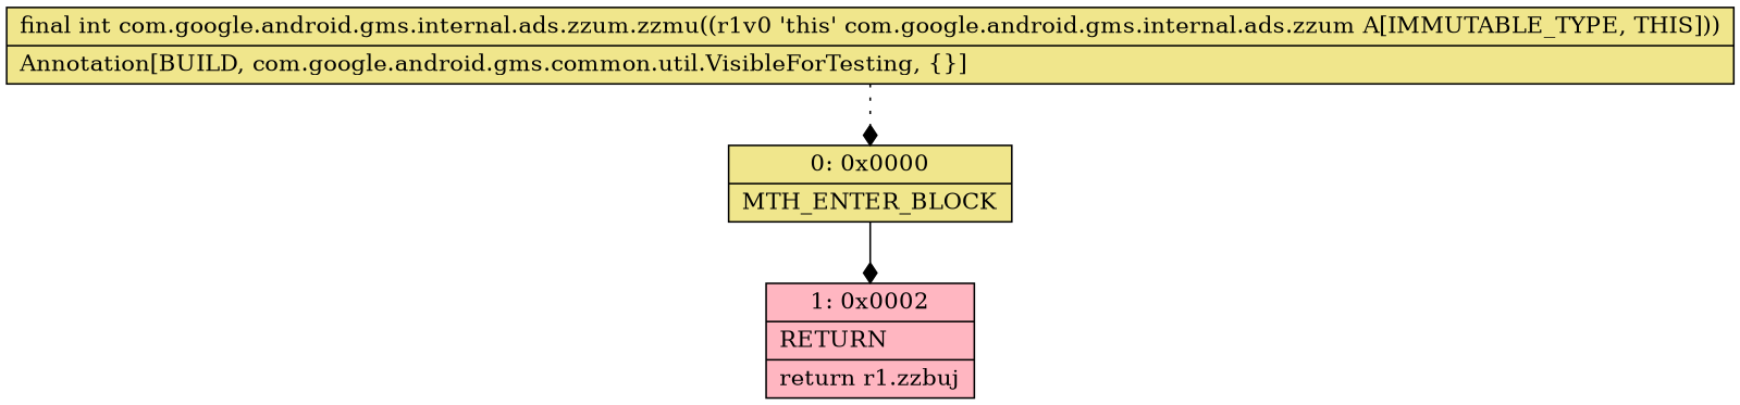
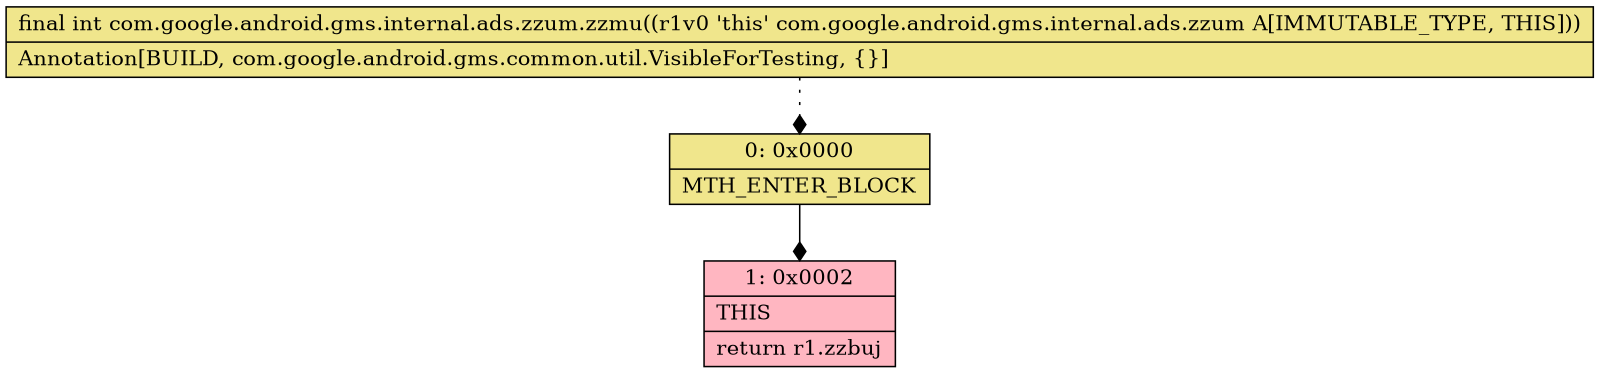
  digraph {
    node [shape=record style=filled fillcolor=khaki]
    edge [arrowhead=diamond]
    n1 [label="{0\:\ 0x0000|MTH_ENTER_BLOCK\l}"]
-   n2 [label="{1\:\ 0x0002|RETURN\l|return r1.zzbuj\l}" fillcolor=lightpink]
+   n2 [label="{1\:\ 0x0002|THIS\l|return r1.zzbuj\l}" fillcolor=lightpink]
    n3 [label="{final int com.google.android.gms.internal.ads.zzum.zzmu((r1v0 'this' com.google.android.gms.internal.ads.zzum A[IMMUTABLE_TYPE, THIS]))  | Annotation[BUILD, com.google.android.gms.common.util.VisibleForTesting, \{\}]\l}"]
    n1 -> n2 [style=solid]
    n3 -> n1 [style=dotted]
  }
